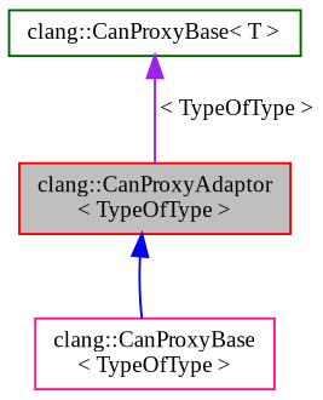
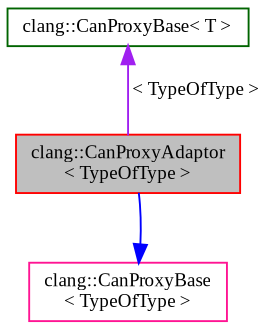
  digraph {
    fontname="Liberation Serif"
    node [fontname="Liberation Serif" fontsize=10 shape=record]
    edge [dir=back fontname="Liberation Serif" fontsize=10 labelfontname=Helvetica labelfontsize=10 style=solid]
    n1 [color=red fillcolor=grey75 fontcolor=black height=0.2 label="clang::CanProxyAdaptor\l\< TypeOfType \>" style=filled width=0.4]
    n2 [color=deeppink height=0.2 label="clang::CanProxyBase\l\< TypeOfType \>" width=0.4]
    n3 [color=darkgreen height=0.2 label="clang::CanProxyBase\< T \>" width=0.4]
-   n1 -> n2 [color=blue]
+   n2 -> n1 [color=blue]
    n3 -> n1 [color=purple label=" \< TypeOfType \>"]
  }
